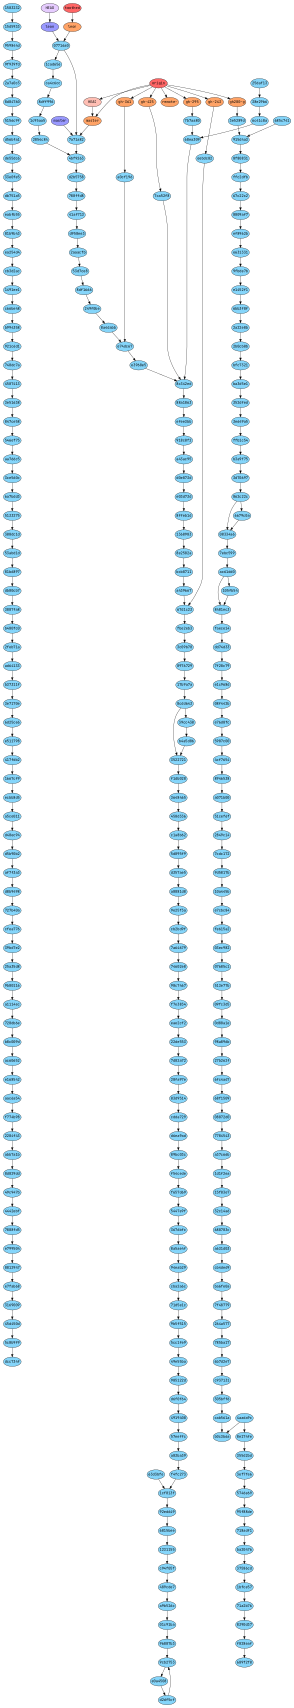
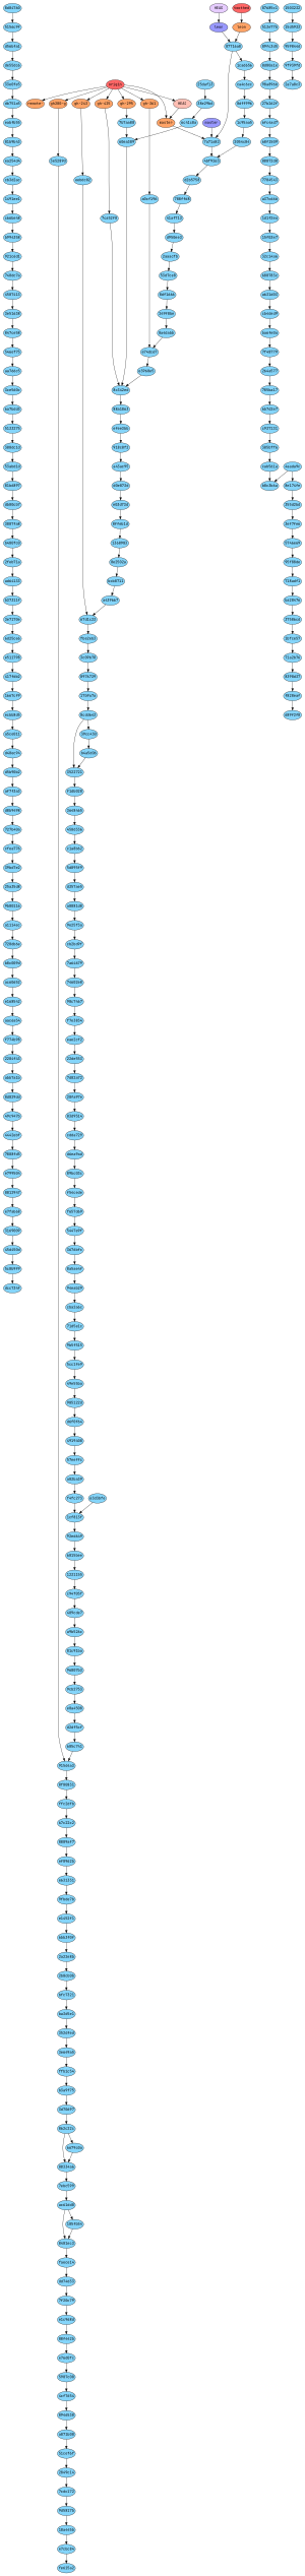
  digraph {
    fontname="JetBrains Mono"
    node [fillcolor="#85d5fa" fixedsize=true fontname="JetBrains Mono" style=filled]
    edge [fontname="JetBrains Mono"]
    n1 [label=0012947 width=0.95]
    n2 [label=e7fab68 width=0.95]
    n3 [label=3169009 width=0.95]
    n4 [label="45d450d" width=0.95]
    n5 [label="01b9b43" width=0.95]
    n6 [label=ea254d4 width=0.95]
    n7 [label=cb3d2ac width=0.95]
    n8 [label="1491ee1" width=0.95]
    n9 [label="01c91ba" width=0.95]
    n10 [label="96007b3" width=0.95]
    n11 [label="9cb2753" width=0.95]
    n12 [label=e0a4508 width=0.95]
    n13 [label="03d9514" width=0.95]
    n14 [label=cdda729 width=0.95]
    n15 [label=d6ea9ad width=0.95]
    n16 [label="89bc03c" width=0.95]
-   n17 [label="03ec982" width=0.95]
    n18 [label="07685c1" width=0.95]
    n19 [label="513e77b" width=0.95]
    n20 [label="09fc3d5" width=0.95]
    n21 [label="0d80a1e" width=0.95]
    n22 [label="07716a0" width=0.95]
    n23 [label="1cad656" width=0.95]
    n24 [label="7a71a82" width=0.95]
    n25 [label=ca4c6cc width=0.95]
    n26 [label="4bf9263" width=0.95]
    n27 [label="8dff996" width=0.95]
    n28 [label=d2b5758 width=0.95]
    n29 [label="08072d0" width=0.95]
    n30 [label=7784543 width=0.95]
    n31 [label=a37c66b width=0.95]
    n32 [label="1d1f2ea" width=0.95]
    n33 [label="08334a6" width=0.95]
    n34 [label="7ebc599" width=0.95]
    n35 [label=ac61dd0 width=0.95]
    n36 [label="105fb54" width=0.95]
    n37 [label="8481ec3" width=0.95]
    n38 [label="08f442b" width=0.95]
    n39 [label=e76d0fc width=0.95]
    n40 [label="5907c00" width=0.95]
    n41 [label="4cf7654" width=0.95]
    n42 [label="98a896b" width=0.95]
    n43 [label="27b262f" width=0.95]
    n44 [label="0cdd643" width=0.95]
    n45 [label=3522721 width=0.95]
    n46 [label="39cc430" width=0.95]
    n47 [label=f1db020 width=0.95]
    n48 [label=b4a5d06 width=0.95]
    n49 [label=3648465 width=0.95]
    n50 [label="0d029dd" width=0.95]
    n51 [label="49c947b" width=0.95]
    n52 [label="4442ebf" width=0.95]
    n53 [label="7808fd5" width=0.95]
    n54 [label="6fc4ad7" width=0.95]
    n55 [label=faece14 width=0.95]
    n56 [label=dd74d33 width=0.95]
    n57 [label="10a445b" width=0.95]
    n58 [label=e7cbc84 width=0.95]
    n59 [label=fe615a2 width=0.95]
    n60 [label=1231155 width=0.95]
    n61 [label=c94f05f width=0.95]
    n62 [label="489cde7" width=0.95]
    n63 [label=a9b526c width=0.95]
    n64 [label=1368983 width=0.95]
    n65 [label="8e2502a" width=0.95]
    n66 [label=bcb0711 width=0.95]
    n67 [label=a439667 width=0.95]
    n68 [label=c66be48 width=0.95]
    n69 [label=b994358 width=0.95]
    n70 [label="921c6d1" width=0.95]
    n71 [label=1503232 width=0.95]
    n72 [label="15d5933" width=0.95]
    n73 [label="959844d" width=0.95]
    n74 [label="9f939fd" width=0.95]
    n75 [label="2a7a0c3" width=0.95]
    n76 [label="15f03e7" width=0.95]
    n77 [label="32c14a6" width=0.95]
    n78 [label="680783c" width=0.95]
    n79 [label=a631d03 width=0.95]
    n80 [label="1667cf9" width=0.95]
    n81 [label=ecbb8d5 width=0.95]
    n82 [label=a5ce011 width=0.95]
    n83 [label=d48ec94 width=0.95]
    n84 [label="17b9a7a" width=0.95]
    n85 [label="1bfce57" width=0.95]
    n86 [label="71a2b76" width=0.95]
    n87 [label="8390d37" width=0.95]
    n88 [label=f828eaf width=0.95]
    n89 [label="1c95aa5" width=0.95]
    n90 [label="2054c84" width=0.95]
    n91 [label="1cf813f" width=0.95]
    n92 [label="92ed649" width=0.95]
    n93 [label="6815bee" width=0.95]
    n94 [label="788ffd8" width=0.95]
    n95 [label="20fa97e" width=0.95]
    n96 [label="2204f43" width=0.95]
    n97 [label=abb7a1b width=0.95]
    n98 [label="22de553" width=0.95]
    n99 [label="7d02a72" width=0.95]
    n100 [label="249f0be" width=0.95]
    n101 [label="8a4dabb" width=0.95]
    n102 [label=e74dc67 width=0.95]
    n103 [label=e3960e5 width=0.95]
    n104 [label="25a35d8" width=0.95]
    n105 [label="9b00116" width=0.95]
    n106 [label=a1114ec width=0.95]
    n107 [label="720db6e" width=0.95]
    n108 [label="25daf13" width=0.95]
    n109 [label="38e29b6" width=0.95]
    n110 [label="6c41c0a" width=0.95]
    n111 [label="60ea309" width=0.95]
    n112 [label="264a577" width=0.95]
    n113 [label="785ba17" width=0.95]
    n114 [label="6b7d2e7" width=0.95]
    n115 [label=c937131 width=0.95]
    n116 [label="68f1509" width=0.95]
    n117 [label="2849c14" width=0.95]
    n118 [label="7cdc172" width=0.95]
    n119 [label="9d5817b" width=0.95]
    n120 [label="2a22e8b" width=0.95]
    n121 [label="2b0cb0b" width=0.95]
    n122 [label=bfc7321 width=0.95]
    n123 [label=ba3d5e1 width=0.95]
    n124 [label="8d84760" width=0.95]
    n125 [label="5156c9f" width=0.95]
    n126 [label=d56bfa1 width=0.95]
    n127 [label="2aaacfb" width=0.95]
    n128 [label="53d7ce8" width=0.95]
    n129 [label="8df1666" width=0.95]
    n130 [label="352dfed" width=0.95]
    n131 [label="2feb71a" width=0.95]
    n132 [label=ad64133 width=0.95]
    n133 [label=b37311f width=0.95]
    n134 [label="3e7170e" width=0.95]
    n135 [label="3007fa8" width=0.95]
    n136 [label=b480fc0 width=0.95]
    n137 [label="300dc1d" width=0.95]
    n138 [label="53abd1d" width=0.95]
    n139 [label="81b6897" width=0.95]
    n140 [label=db80cb7 width=0.95]
    n141 [label="305bff6" width=0.95]
    n142 [label=cab561a width=0.95]
    n143 [label=b0c3b6a width=0.95]
    n144 [label="5c8b9f9" width=0.95]
    n145 [label=dcc734f width=0.95]
    n146 [label=cb4ded9 width=0.95]
    n147 [label="33e0fe5" width=0.95]
    n148 [label=db751a5 width=0.95]
    n149 [label=eabfb55 width=0.95]
    n150 [label="450d336" width=0.95]
    n151 [label="3e649a5" width=0.95]
    n152 [label=ffb1c54 width=0.95]
    n153 [label=b3a9f75 width=0.95]
    n154 [label="355d2bd" width=0.95]
    n155 [label="3ef7fe6" width=0.95]
    n156 [label="5746e69" width=0.95]
    n157 [label="95f88de" width=0.95]
    n158 [label=c1a8b62 width=0.95]
    n159 [label="5d895f9" width=0.95]
    n160 [label="3676bfc" width=0.95]
    n161 [label="8a5ae4f" width=0.95]
    n162 [label="94eab29" width=0.95]
    n163 [label=cba2a6c width=0.95]
    n164 [label="37586cd" width=0.95]
    n165 [label="63d3bfe" width=0.95]
    n166 [label="39bd7e2" width=0.95]
    n167 [label="3c09b78" width=0.95]
    n168 [label=8976729 width=0.95]
    n169 [label="3ce560c" width=0.95]
    n170 [label="6a7bdd3" width=0.95]
    n171 [label=5133275 width=0.95]
    n172 [label="3d70697" width=0.95]
    n173 [label="862c22c" width=0.95]
    n174 [label="6679c0a" width=0.95]
    n175 [label="3e51638" width=0.95]
    n176 [label="847ce58" width=0.95]
    n177 [label="546ef75" width=0.95]
    n178 [label=aa766c5 width=0.95]
    n179 [label="3e5289d" width=0.95]
    n180 [label="915d4a3" width=0.95]
    n181 [label="8f80831" width=0.95]
    n182 [label=ffc2dfb width=0.95]
    n183 [label="6d25ce6" width=0.95]
    n184 [label=e511798 width=0.95]
    n185 [label="417fdb2" width=0.95]
    n186 [label="718adf1" width=0.95]
    n187 [label="41af713" width=0.95]
    n188 [label=d950ee3 width=0.95]
    n189 [label=e799504 width=0.95]
    n190 [label="905122d" width=0.95]
    n191 [label=d6f0f64 width=0.95]
    n192 [label=d357ae5 width=0.95]
    n193 [label=4587413 width=0.95]
    n194 [label=4919400 width=0.95]
    n195 [label="57eeffc" width=0.95]
    n196 [label=a83ba39 width=0.95]
    n197 [label=f4fc273 width=0.95]
    n198 [label="49e55ba" width=0.95]
    n199 [label="4aada9c" width=0.95]
    n200 [label="8e174fe" width=0.95]
    n201 [label=8946538 width=0.95]
    n202 [label=a071b00 width=0.95]
    n203 [label="51cef6f" width=0.95]
    n204 [label=de55dc6 width=0.95]
    n205 [label="5447e9f" width=0.95]
    n206 [label=ba20476 width=0.95]
    n207 [label="5cc1fe9" width=0.95]
    n208 [label=a8081d8 width=0.95]
    n209 [label="9e25f3a" width=0.95]
    n210 [label="8c342ed" width=0.95]
    n211 [label="88a1063" width=0.95]
    n212 [label=efee3bb width=0.95]
    n213 [label="67c22c2" width=0.95]
    n214 [label="8809af7" width=0.95]
    n215 [label=ef8962b width=0.95]
    n216 [label=e631331 width=0.95]
    n217 [label="67d1c23" width=0.95]
    n218 [label=fbe2eb3 width=0.95]
    n219 [label=ba6fe0a width=0.95]
    n220 [label="685c741" width=0.95]
    n221 [label="689f2f0" width=0.95]
    n222 [label="6bb3f0f" width=0.95]
    n223 [label="71d5e1c" width=0.95]
    n224 [label="9b5f515" width=0.95]
    n225 [label=b8c009d width=0.95]
    n226 [label=ac60652 width=0.95]
    n227 [label=e168542 width=0.95]
    n228 [label="727b40a" width=0.95]
    n229 [label=cfea776 width=0.95]
    n230 [label="74602e8" width=0.95]
    n231 [label="98c7467" width=0.95]
    n232 [label=f7e3834 width=0.95]
    n233 [label=eae2cf2 width=0.95]
    n234 [label="748dc7a" width=0.95]
    n235 [label="7a64679" width=0.95]
    n236 [label="7b7aa80" width=0.95]
    n237 [label="7ca52f8" width=0.95]
    n238 [label="7f20c79" width=0.95]
    n239 [label=e1c968d width=0.95]
    n240 [label="7f48779" width=0.95]
    n241 [label="9fbde7b" width=0.95]
    n242 [label="918c0f2" width=0.95]
    n243 [label=a43ac95 width=0.95]
    n244 [label=f54cede width=0.95]
    n245 [label=f657d69 width=0.95]
    n246 [label="8ffeb1d" width=0.95]
    n247 [label=d0e073d width=0.95]
    n248 [label=e03d73d width=0.95]
    n249 [label=d2df5cf width=0.95]
    n250 [label=cb2bd9f width=0.95]
    n251 [label=e1452f1 width=0.95]
    n252 [label=a0cf196 width=0.95]
    n253 [label=d5b90b2 width=0.95]
    n254 [label=af7f3a3 width=0.95]
    n255 [label=aac6a54 width=0.95]
    n256 [label=f774b98 width=0.95]
    n257 [label=d8b9498 width=0.95]
    n258 [label=eebdc02 width=0.95]
    n259 [fillcolor="#9999ff" label=leon width=0.95]
    n260 [fillcolor="#9999ff" label=master width=0.95]
    n261 [fillcolor="#e6ccff" label=HEAD width=0.95]
    n262 [fillcolor="#ffa366" label="gh-243" width=0.95]
    n263 [fillcolor="#ffa366" label="gh-295" width=0.95]
    n264 [fillcolor="#ffa366" label="gh-361" width=0.95]
    n265 [fillcolor="#ffa366" label="gh-425" width=0.95]
    n266 [fillcolor="#ffa366" label="gh200-g" width=0.95]
    n267 [fillcolor="#ffa366" label=master width=0.95]
    n268 [fillcolor="#ffa366" label="remote-" width=0.95]
    n269 [fillcolor="#ffa366" label=leon width=0.95]
    n270 [fillcolor="#ffbeb3" label=HEAD width=0.95]
    n271 [fillcolor="#ff6666" label=origin width=0.95]
    n272 [fillcolor="#ff6666" label=toothed width=0.95]
    n1 -> n2
    n2 -> n3
    n3 -> n4
    n4 -> n144
    n5 -> n6
    n6 -> n7
    n7 -> n8
    n8 -> n68
    n9 -> n10
    n10 -> n11
    n11 -> n12
    n12 -> n249
    n13 -> n14
    n14 -> n15
    n15 -> n16
    n16 -> n244
-   n17 -> n18
    n18 -> n19
    n19 -> n20
    n20 -> n21
    n21 -> n42
    n22 -> n23
    n22 -> n24
    n23 -> n25
    n24 -> n26
    n25 -> n27
    n26 -> n28
    n27 -> n89
    n28 -> n94
    n29 -> n30
    n30 -> n31
    n31 -> n32
    n32 -> n76
    n33 -> n34
    n34 -> n35
    n35 -> n36
    n35 -> n37
    n36 -> n37
    n37 -> n55
    n38 -> n39
    n39 -> n40
    n40 -> n41
    n41 -> n201
    n42 -> n43
    n43 -> n54
    n44 -> n45
    n44 -> n46
    n45 -> n47
    n46 -> n48
    n47 -> n49
    n48 -> n45
    n49 -> n150
    n50 -> n51
    n51 -> n52
    n52 -> n53
    n53 -> n189
    n54 -> n116
    n55 -> n56
    n56 -> n238
    n57 -> n58
    n58 -> n59
-   n59 -> n17
    n60 -> n61
    n61 -> n62
    n62 -> n63
    n63 -> n9
    n64 -> n65
    n65 -> n66
    n66 -> n67
    n67 -> n217
    n68 -> n69
    n69 -> n70
    n70 -> n234
    n71 -> n72
    n72 -> n73
    n73 -> n74
    n74 -> n75
-   n75 -> n124
    n76 -> n77
    n77 -> n78
    n78 -> n79
    n79 -> n146
    n80 -> n81
    n81 -> n82
    n82 -> n83
    n83 -> n253
    n84 -> n44
    n85 -> n86
    n86 -> n87
    n87 -> n88
    n88 -> n221
    n89 -> n90
    n90 -> n26
    n91 -> n92
    n92 -> n93
    n93 -> n60
    n94 -> n187
    n95 -> n13
    n96 -> n97
    n97 -> n50
    n98 -> n99
    n99 -> n95
    n100 -> n101
    n101 -> n102
    n102 -> n103
    n103 -> n210
    n104 -> n105
    n105 -> n106
    n106 -> n107
    n107 -> n225
    n108 -> n109
    n109 -> n110
    n110 -> n111
    n111 -> n210
    n112 -> n113
    n113 -> n114
    n114 -> n115
    n115 -> n141
    n116 -> n29
    n117 -> n118
    n118 -> n119
    n119 -> n57
    n120 -> n121
    n121 -> n122
    n122 -> n123
    n123 -> n130
    n124 -> n125
    n125 -> n126
    n126 -> n204
    n127 -> n128
    n128 -> n129
    n129 -> n100
    n130 -> n151
    n131 -> n132
    n132 -> n133
    n133 -> n134
    n134 -> n183
    n135 -> n136
    n136 -> n131
    n137 -> n138
    n138 -> n139
    n139 -> n140
    n140 -> n135
    n141 -> n142
    n142 -> n143
    n144 -> n145
    n146 -> n219
    n147 -> n148
    n148 -> n149
    n149 -> n5
    n150 -> n158
    n151 -> n152
    n152 -> n153
    n153 -> n172
    n154 -> n155
    n155 -> n156
    n156 -> n157
    n157 -> n186
    n158 -> n159
    n159 -> n192
    n160 -> n161
    n161 -> n162
    n162 -> n163
    n163 -> n223
    n164 -> n85
    n165 -> n91
    n166 -> n104
    n167 -> n168
    n168 -> n84
    n169 -> n170
    n170 -> n171
    n171 -> n137
    n172 -> n173
    n173 -> n33
    n173 -> n174
    n174 -> n33
    n175 -> n176
    n176 -> n177
    n177 -> n178
    n178 -> n169
    n179 -> n180
    n180 -> n181
    n181 -> n182
    n182 -> n213
    n183 -> n184
    n184 -> n185
    n185 -> n80
    n186 -> n206
    n187 -> n188
    n188 -> n127
    n189 -> n1
    n190 -> n191
    n191 -> n194
    n192 -> n208
    n193 -> n175
    n194 -> n195
    n195 -> n196
    n196 -> n197
    n197 -> n91
    n198 -> n190
    n199 -> n143
    n199 -> n200
    n200 -> n154
    n201 -> n202
    n202 -> n203
    n203 -> n117
    n204 -> n147
    n205 -> n160
    n206 -> n164
    n207 -> n198
    n208 -> n209
    n209 -> n250
    n210 -> n211
    n211 -> n212
    n212 -> n242
    n213 -> n214
    n214 -> n215
    n215 -> n216
    n216 -> n241
    n217 -> n218
    n218 -> n167
    n219 -> n240
    n220 -> n180
    n222 -> n120
    n223 -> n224
    n224 -> n207
    n225 -> n226
    n226 -> n227
    n227 -> n255
    n228 -> n229
    n229 -> n166
    n230 -> n231
    n231 -> n232
    n232 -> n233
    n233 -> n98
    n234 -> n193
    n235 -> n230
    n236 -> n111
    n237 -> n210
    n238 -> n239
    n239 -> n38
    n240 -> n112
    n241 -> n251
    n242 -> n243
    n243 -> n247
    n244 -> n245
    n245 -> n205
    n246 -> n64
    n247 -> n248
    n248 -> n246
-   n249 -> n11
+   n249 -> n220
    n250 -> n235
    n251 -> n222
    n252 -> n102
    n253 -> n254
    n254 -> n257
    n255 -> n256
    n256 -> n96
    n257 -> n228
    n258 -> n217
    n259 -> n22
    n260 -> n24
    n261 -> n259
    n262 -> n258
    n263 -> n236
    n264 -> n252
    n265 -> n237
    n266 -> n179
    n267 -> n24
    n269 -> n22
    n270 -> n267
    n271 -> n262
    n271 -> n263
    n271 -> n264
    n271 -> n265
    n271 -> n266
    n271 -> n267
    n271 -> n268
    n271 -> n270
    n272 -> n269
  }
